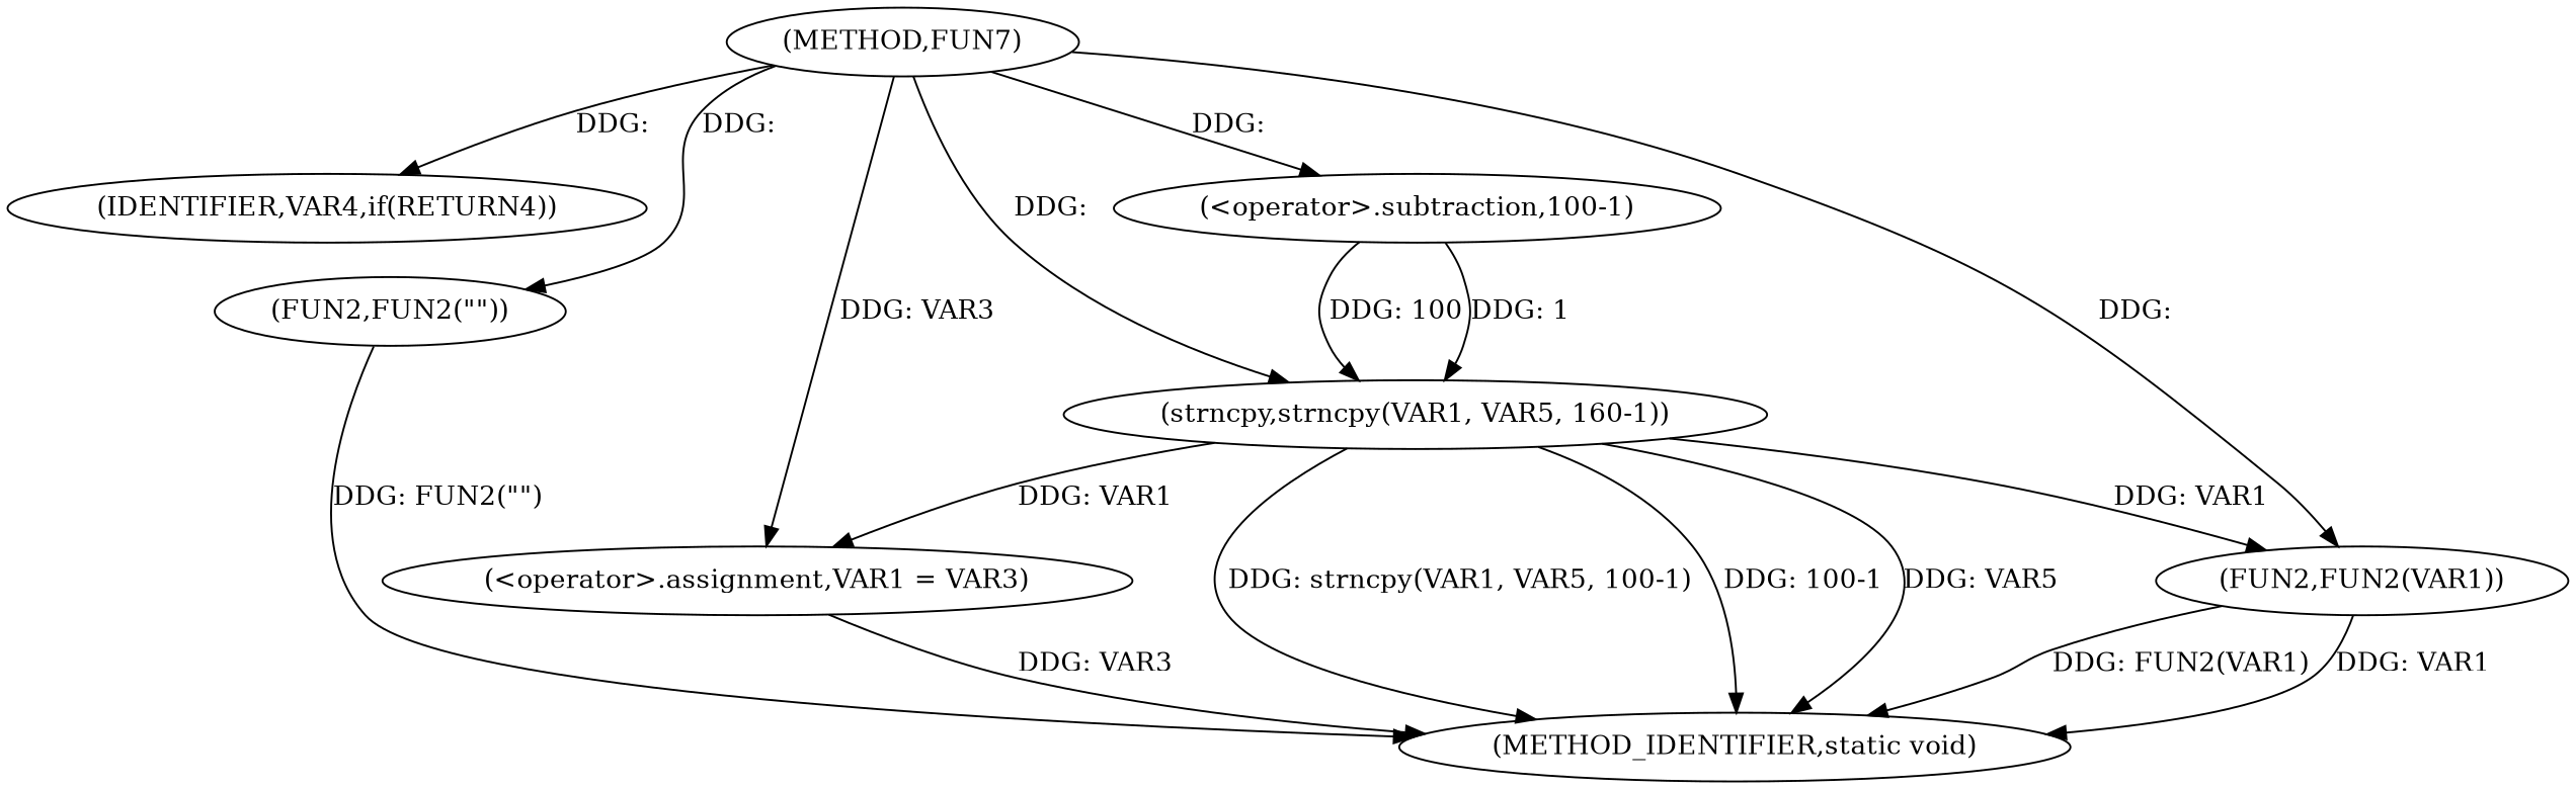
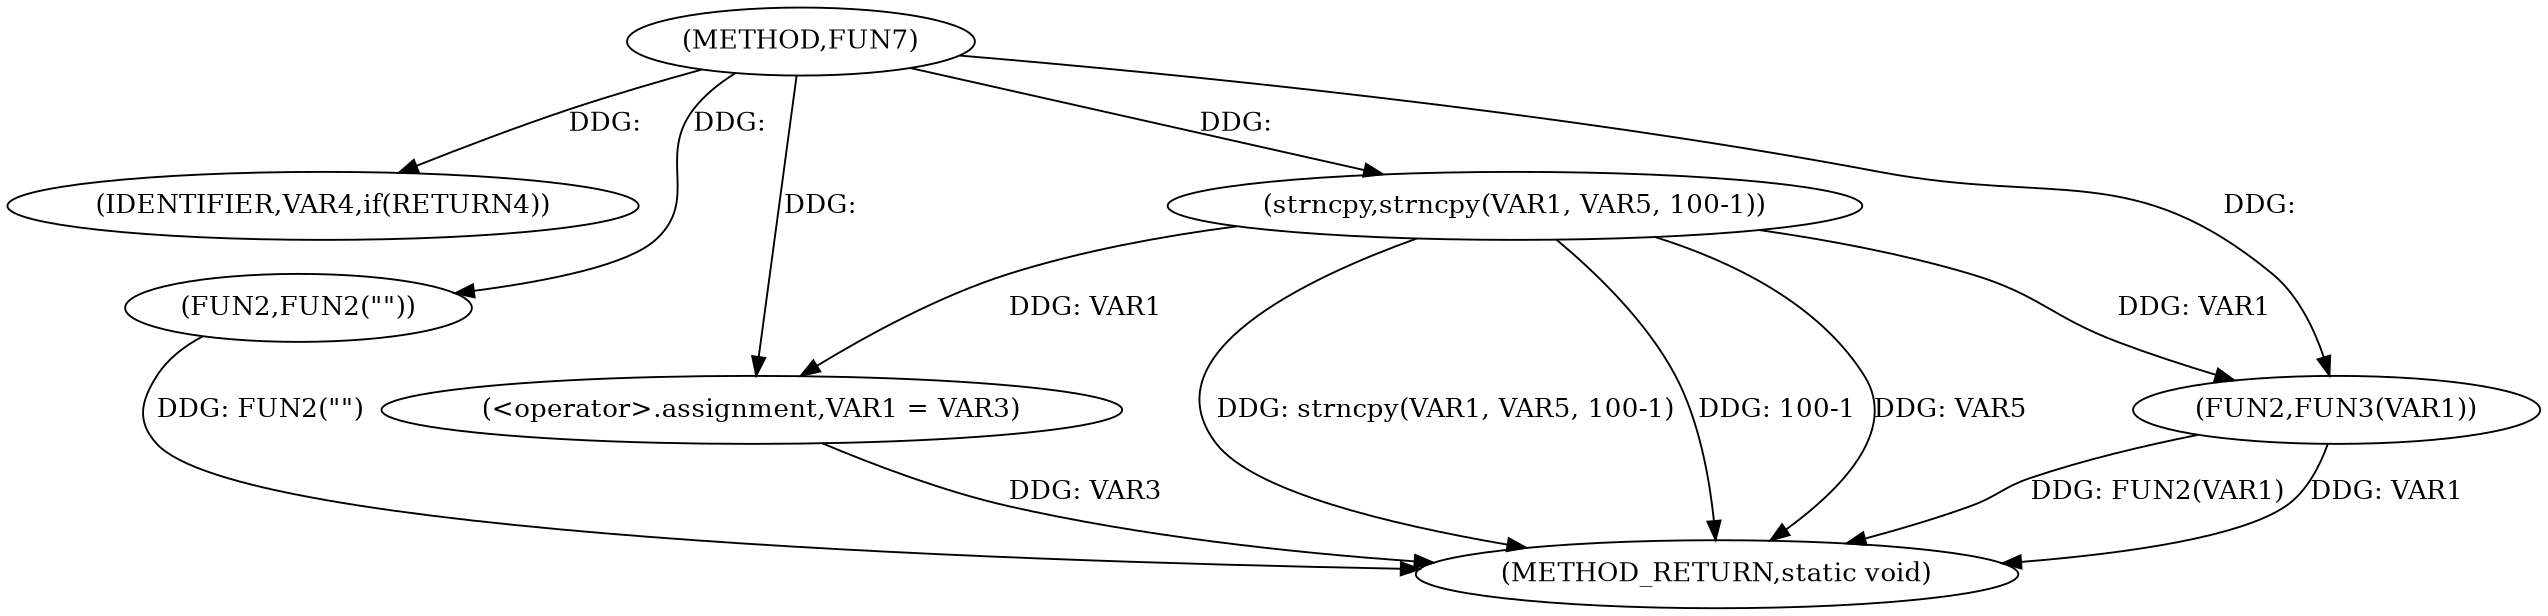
  digraph {
    n1 [label="(METHOD,FUN7)"]
    n2 [label="(IDENTIFIER,VAR4,if(RETURN4))"]
    n3 [label="(FUN2,FUN2(\"\"))"]
    n4 [label="(<operator>.assignment,VAR1 = VAR3)"]
-   n5 [label="(strncpy,strncpy(VAR1, VAR5, 160-1))"]
-   n6 [label="(<operator>.subtraction,100-1)"]
-   n7 [label="(FUN2,FUN2(VAR1))"]
-   n8 [label="(METHOD_IDENTIFIER,static void)"]
+   n5 [label="(strncpy,strncpy(VAR1, VAR5, 100-1))"]
+   n7 [label="(FUN2,FUN3(VAR1))"]
+   n8 [label="(METHOD_RETURN,static void)"]
    n1 -> n2 [label="DDG: "]
    n1 -> n3 [label="DDG: "]
-   n1 -> n4 [label="DDG: VAR3"]
+   n1 -> n4 [label="DDG: "]
    n1 -> n5 [label="DDG: "]
-   n1 -> n6 [label="DDG: "]
    n1 -> n7 [label="DDG: "]
    n3 -> n8 [label="DDG: FUN2(\"\")"]
    n4 -> n8 [label="DDG: VAR3"]
    n5 -> n4 [label="DDG: VAR1"]
    n5 -> n7 [label="DDG: VAR1"]
    n5 -> n8 [label="DDG: strncpy(VAR1, VAR5, 100-1)"]
    n5 -> n8 [label="DDG: 100-1"]
    n5 -> n8 [label="DDG: VAR5"]
-   n6 -> n5 [label="DDG: 100"]
-   n6 -> n5 [label="DDG: 1"]
    n7 -> n8 [label="DDG: FUN2(VAR1)"]
    n7 -> n8 [label="DDG: VAR1"]
  }
